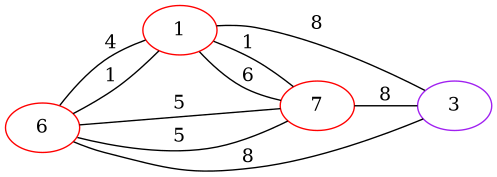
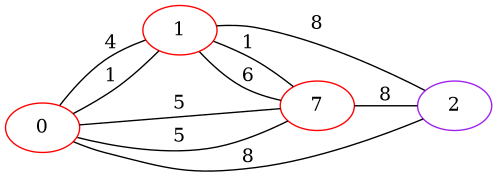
  graph {
    rankdir=LR
    node [color=red weight=1]
-   0 [label=6]
+   0
    1
    n3 [label=7]
-   3 [color=purple weight=4]
+   3 [color=purple weight=4 label=2]
    0 -- 1 [label=4]
    0 -- 1 [label=1]
    0 -- n3 [label=5]
    0 -- n3 [label=5]
    0 -- 3 [label=8]
    1 -- n3 [label=1]
    1 -- n3 [label=6]
    1 -- 3 [label=8]
    n3 -- 3 [label=8]
  }
